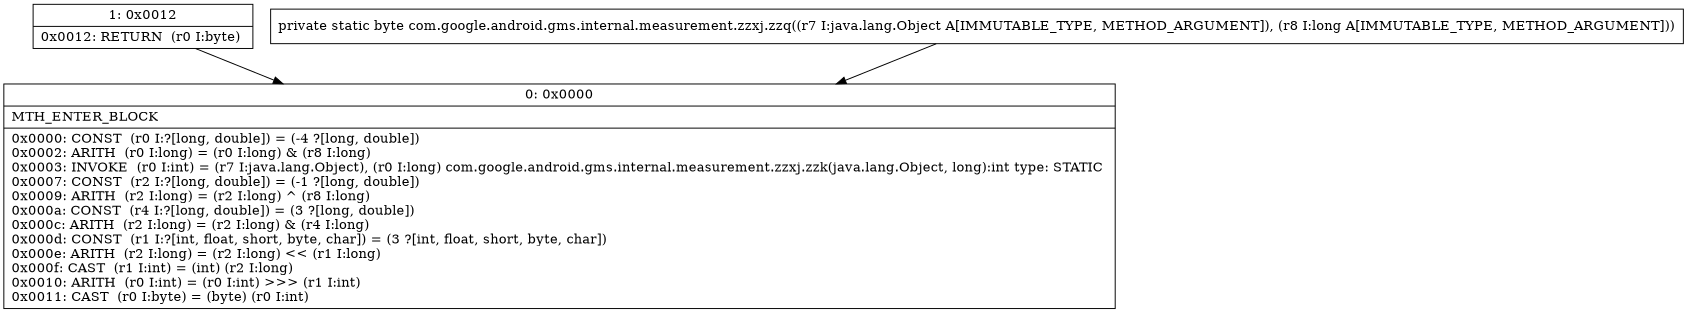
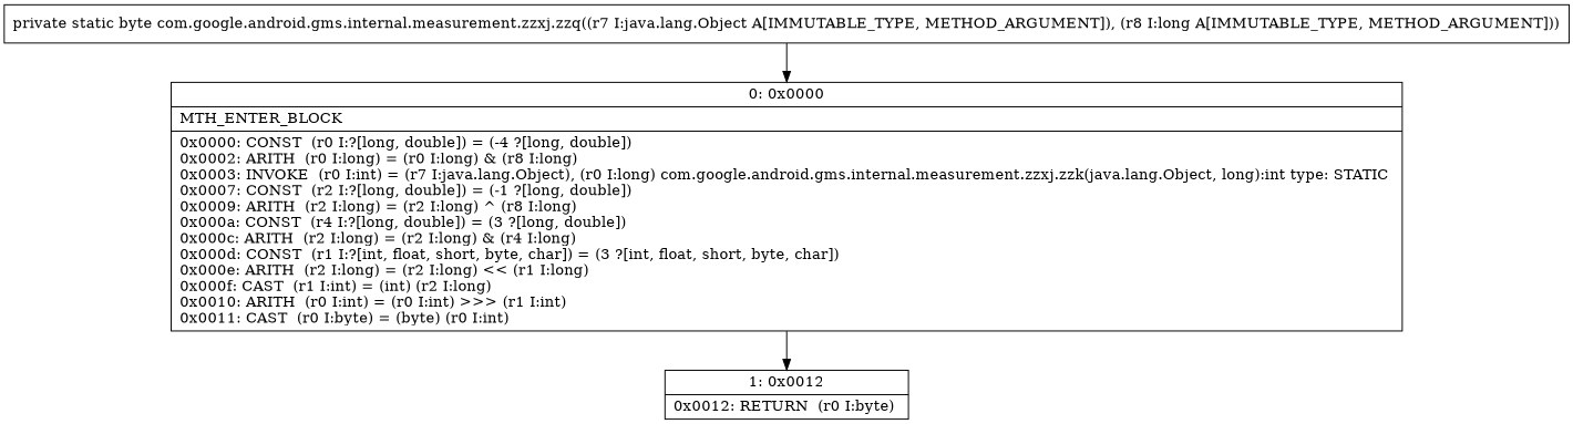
  digraph {
    node [shape=record]
    n1 [label="{0\:\ 0x0000|MTH_ENTER_BLOCK\l|0x0000: CONST  (r0 I:?[long, double]) = (\-4 ?[long, double]) \l0x0002: ARITH  (r0 I:long) = (r0 I:long) & (r8 I:long) \l0x0003: INVOKE  (r0 I:int) = (r7 I:java.lang.Object), (r0 I:long) com.google.android.gms.internal.measurement.zzxj.zzk(java.lang.Object, long):int type: STATIC \l0x0007: CONST  (r2 I:?[long, double]) = (\-1 ?[long, double]) \l0x0009: ARITH  (r2 I:long) = (r2 I:long) ^ (r8 I:long) \l0x000a: CONST  (r4 I:?[long, double]) = (3 ?[long, double]) \l0x000c: ARITH  (r2 I:long) = (r2 I:long) & (r4 I:long) \l0x000d: CONST  (r1 I:?[int, float, short, byte, char]) = (3 ?[int, float, short, byte, char]) \l0x000e: ARITH  (r2 I:long) = (r2 I:long) \<\< (r1 I:long) \l0x000f: CAST  (r1 I:int) = (int) (r2 I:long) \l0x0010: ARITH  (r0 I:int) = (r0 I:int) \>\>\> (r1 I:int) \l0x0011: CAST  (r0 I:byte) = (byte) (r0 I:int) \l}"]
    n2 [label="{1\:\ 0x0012|0x0012: RETURN  (r0 I:byte) \l}"]
    n3 [label="{private static byte com.google.android.gms.internal.measurement.zzxj.zzq((r7 I:java.lang.Object A[IMMUTABLE_TYPE, METHOD_ARGUMENT]), (r8 I:long A[IMMUTABLE_TYPE, METHOD_ARGUMENT])) }"]
-   n2 -> n1
+   n1 -> n2
    n3 -> n1
  }
